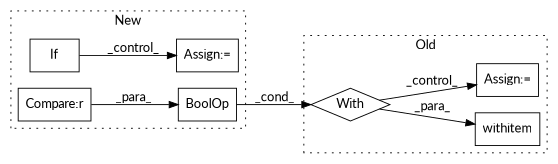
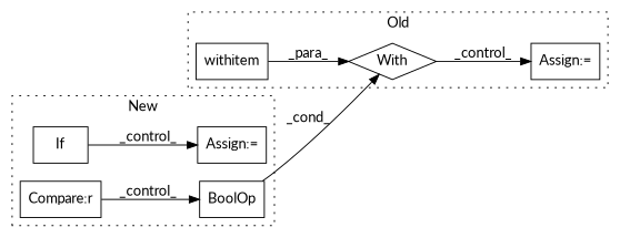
  digraph {
    fontname=Lato
    rankdir=LR
    node [a=68 fontname=Lato l=3 shape=box]
    edge [fontname=Lato]
    n1 [a=72 l=54 label=BoolOp s=8306]
    n2 [a=96 label=If s=8303]
    n3 [a=40 l=23 label="Compare:r" s=8337]
    n4 [label="Assign:=" s=8374]
    n5 [a=39 l="5,37" label=With s="9024,9035" shape=diamond]
    n6 [a=49 l=6 label=withitem s=9029]
    n7 [label="Assign:=" s=9091]
    subgraph cluster_1 {
      label=New
      style=dotted
      n1
      n2
      n3
      n4
    }
    subgraph cluster_2 {
      label=Old
      style=dotted
      n5
      n6
      n7
    }
    n1 -> n5 [label=_cond_]
    n2 -> n4 [label=_control_]
-   n3 -> n1 [label=_para_]
+   n3 -> n1 [label=_control_]
    n5 -> n7 [label=_control_]
-   n5 -> n6 [label=_para_]
+   n6 -> n5 [label=_para_]
  }
